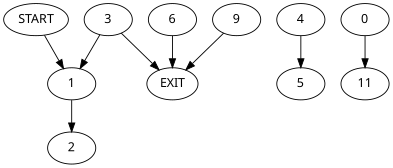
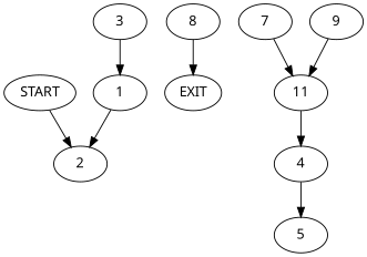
  digraph {
    fontname="Noto Sans"
    node [fontname="Noto Sans"]
    edge [fontname="Noto Sans"]
    n1 [label=START]
    1
    2
    n4 [label=EXIT]
    3
    4
    5
-   6
+   6 [label=8]
    n9 [label=11]
-   7 [label=0]
+   7
    9
-   n1 -> 1
+   n1 -> 2
    1 -> 2
    3 -> 1
-   3 -> n4
    4 -> 5
    6 -> n4
+   n9 -> 4
    7 -> n9
-   9 -> n4
+   9 -> n9
  }
